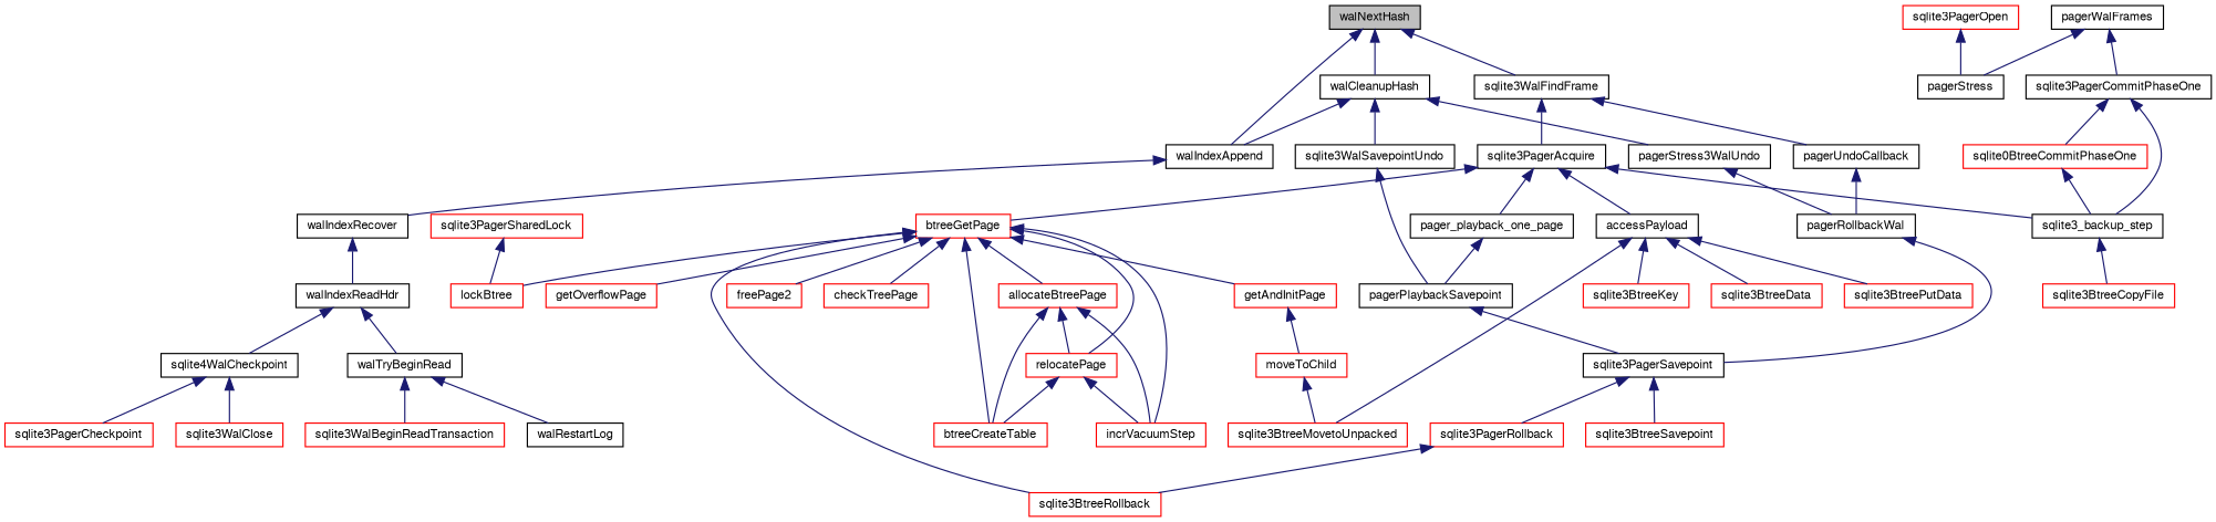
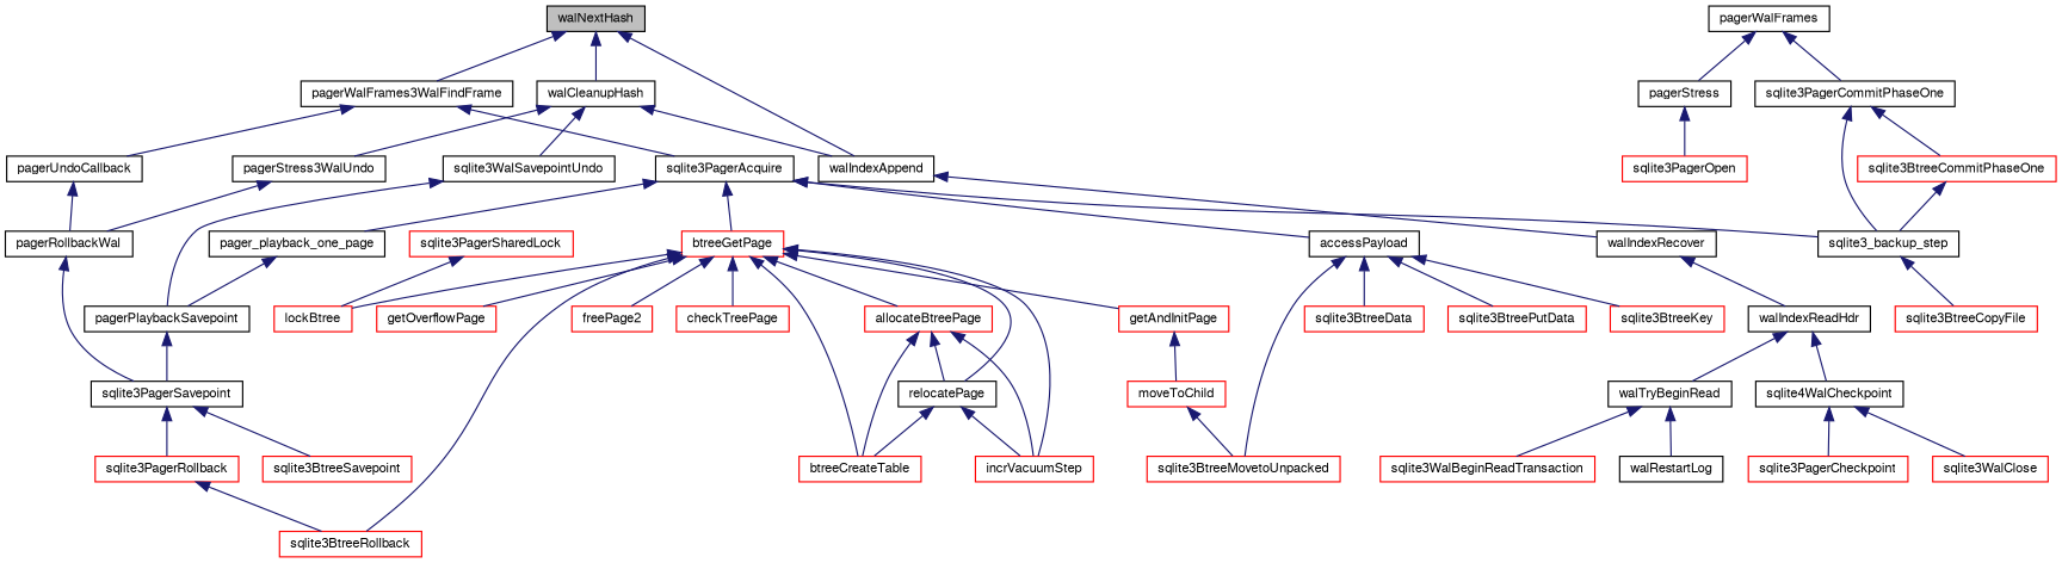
  digraph {
    rankdir=TB
    node [color=red fillcolor=white fontname=FreeSans fontsize=10 shape=record style=filled]
    edge [color=midnightblue dir=back fontname=FreeSans fontsize=10 labelfontname=FreeSans labelfontsize=10 style=solid]
    n1 [color=black fillcolor=grey75 fontcolor=black height=0.2 label=walNextHash width=0.4]
    n2 [color=black height=0.2 label=walCleanupHash width=0.4]
    n3 [color=black height=0.2 label=walIndexAppend width=0.4]
-   n4 [color=black height=0.2 label=sqlite3WalFindFrame width=0.4]
+   n4 [color=black height=0.2 label=pagerWalFrames3WalFindFrame width=0.4]
    n5 [color=black height=0.2 label=pagerStress3WalUndo width=0.4]
    n6 [color=black height=0.2 label=sqlite3WalSavepointUndo width=0.4]
    n7 [color=black height=0.2 label=walIndexRecover width=0.4]
    n8 [color=black height=0.2 label=pagerUndoCallback width=0.4]
    n9 [color=black height=0.2 label=sqlite3PagerAcquire width=0.4]
    n10 [color=black height=0.2 label=pagerRollbackWal width=0.4]
    n11 [color=black height=0.2 label=pagerPlaybackSavepoint width=0.4]
    n12 [color=black height=0.2 label=walIndexReadHdr width=0.4]
    n13 [color=black height=0.2 label=walTryBeginRead width=0.4]
    n14 [color=black height=0.2 label=sqlite4WalCheckpoint width=0.4]
    n15 [height=0.2 label=sqlite3WalBeginReadTransaction width=0.4]
    n16 [color=black height=0.2 label=walRestartLog width=0.4]
    n17 [height=0.2 label=sqlite3PagerCheckpoint width=0.4]
    n18 [height=0.2 label=sqlite3WalClose width=0.4]
    n19 [color=black height=0.2 label=pagerWalFrames width=0.4]
    n20 [color=black height=0.2 label=pagerStress width=0.4]
    n21 [color=black height=0.2 label=sqlite3PagerCommitPhaseOne width=0.4]
    n22 [height=0.2 label=sqlite3PagerOpen width=0.4]
-   n23 [height=0.2 label=sqlite0BtreeCommitPhaseOne width=0.4]
+   n23 [height=0.2 label=sqlite3BtreeCommitPhaseOne width=0.4]
    n24 [color=black height=0.2 label=sqlite3_backup_step width=0.4]
    n25 [height=0.2 label=sqlite3BtreeCopyFile width=0.4]
    n26 [color=black height=0.2 label=sqlite3PagerSavepoint width=0.4]
    n27 [height=0.2 label=sqlite3PagerRollback width=0.4]
    n28 [height=0.2 label=sqlite3BtreeSavepoint width=0.4]
    n29 [height=0.2 label=sqlite3BtreeRollback width=0.4]
    n30 [color=black height=0.2 label=pager_playback_one_page width=0.4]
    n31 [height=0.2 label=btreeGetPage width=0.4]
    n32 [color=black height=0.2 label=accessPayload width=0.4]
    n33 [height=0.2 label=lockBtree width=0.4]
    n34 [height=0.2 label=getAndInitPage width=0.4]
-   n35 [height=0.2 label=relocatePage width=0.4]
+   n35 [color=black height=0.2 label=relocatePage width=0.4]
    n36 [height=0.2 label=incrVacuumStep width=0.4]
    n37 [height=0.2 label=btreeCreateTable width=0.4]
    n38 [height=0.2 label=getOverflowPage width=0.4]
    n39 [height=0.2 label=allocateBtreePage width=0.4]
    n40 [height=0.2 label=freePage2 width=0.4]
    n41 [height=0.2 label=checkTreePage width=0.4]
    n42 [height=0.2 label=sqlite3BtreeMovetoUnpacked width=0.4]
    n43 [height=0.2 label=sqlite3BtreeKey width=0.4]
    n44 [height=0.2 label=sqlite3BtreeData width=0.4]
    n45 [height=0.2 label=sqlite3BtreePutData width=0.4]
    n46 [height=0.2 label=sqlite3PagerSharedLock width=0.4]
    n47 [height=0.2 label=moveToChild width=0.4]
    n1 -> n2
    n1 -> n3
    n1 -> n4
    n2 -> n3
    n2 -> n5
    n2 -> n6
    n3 -> n7
    n4 -> n8
    n4 -> n9
    n5 -> n10
    n6 -> n11
    n7 -> n12
    n8 -> n10
    n9 -> n24
    n9 -> n30
    n9 -> n31
    n9 -> n32
    n10 -> n26
    n11 -> n26
    n12 -> n13
    n12 -> n14
    n13 -> n15
    n13 -> n16
    n14 -> n17
    n14 -> n18
    n19 -> n20
    n19 -> n21
-   n22 -> n20
+   n20 -> n22
    n21 -> n23
    n21 -> n24
    n23 -> n24
    n24 -> n25
    n26 -> n27
    n26 -> n28
    n27 -> n29
    n30 -> n11
    n31 -> n29
    n31 -> n33
    n31 -> n34
    n31 -> n35
    n31 -> n36
    n31 -> n37
    n31 -> n38
    n31 -> n39
    n31 -> n40
    n31 -> n41
    n32 -> n42
    n32 -> n43
    n32 -> n44
    n32 -> n45
    n34 -> n47
    n35 -> n36
    n35 -> n37
    n39 -> n35
    n39 -> n36
    n39 -> n37
    n46 -> n33
    n47 -> n42
  }
